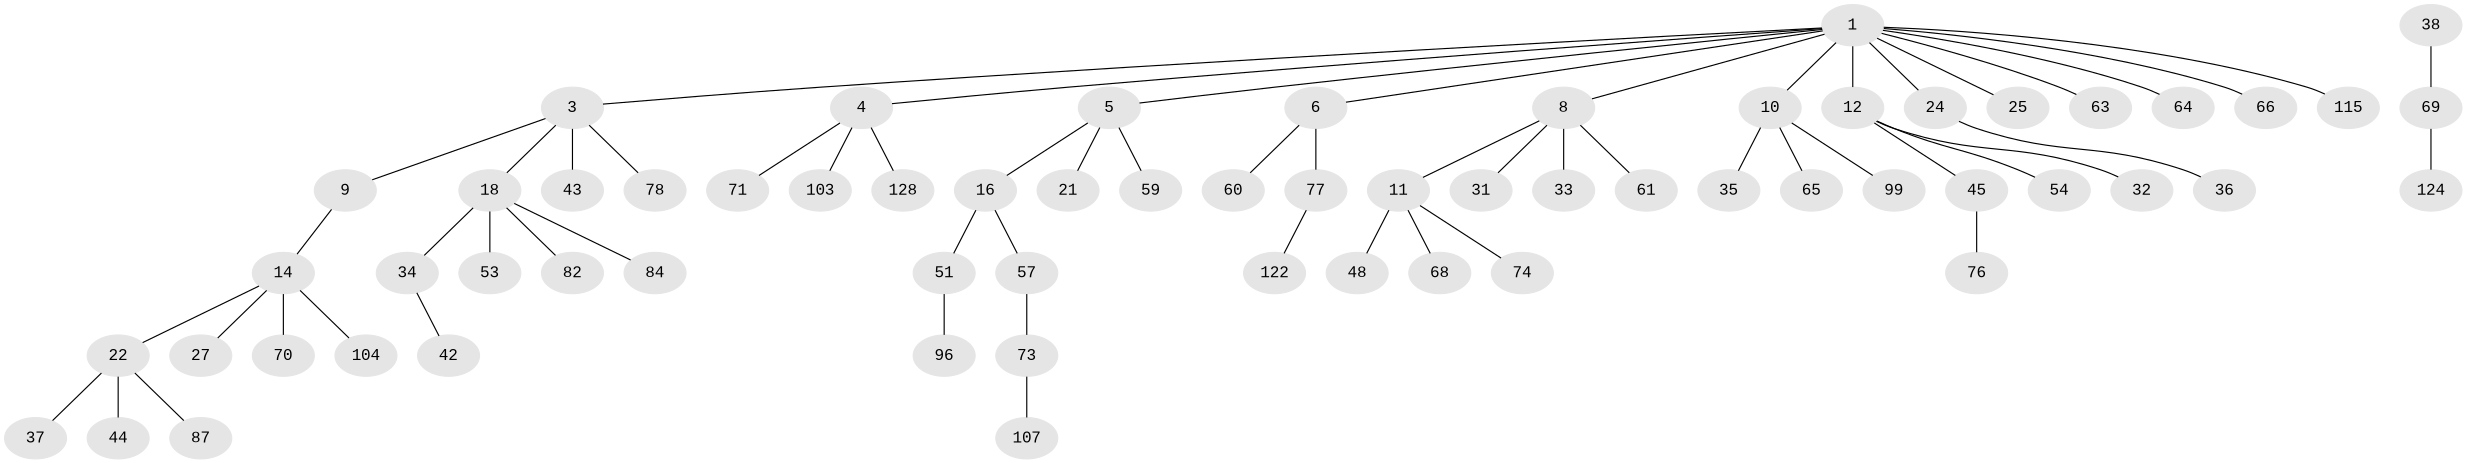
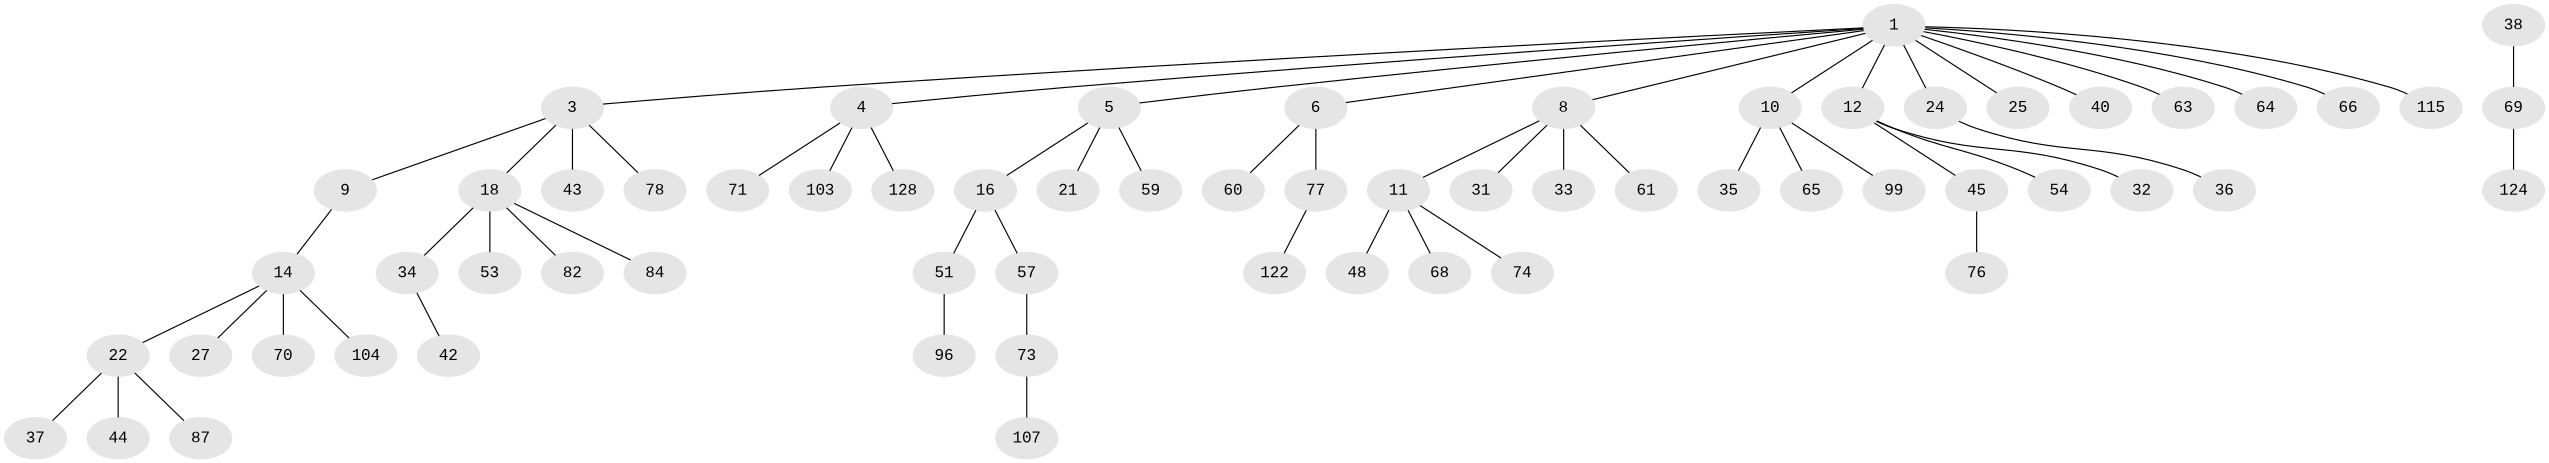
  graph {
    fontname="Liberation Mono"
    node [color=gray90 fontname="Liberation Mono" style=filled]
    edge [fontname="Liberation Mono"]
    1 [super="+2"]
    3 [super="+7+19+50"]
    4
    5 [super="+102+13+17+52"]
    6
    8 [super="+81+101+15"]
    10 [super="+47"]
    12
    24 [super="+72"]
    25
+   40
    63 [super="+119"]
    64 [super="+90"]
    66
    115
    9
    18 [super="+55+49+110+85+30+41"]
    43
    78
    71
    103
    128
    16 [super="+23"]
    21 [super="+28"]
    59
    60 [super="+94"]
    77
    11
    31
    33
    61
    35
    65 [super="+75"]
    99
    45
    54 [super="+58"]
    32
    36 [super="+116+79"]
    14
    34 [super="+80"]
    53
    82
    84
    51
    57 [super="+114+67"]
    38 [super="+83+105+56"]
    69 [super="+112"]
    122
    48 [super="+100"]
    68
    74
    22 [super="+26+29+109"]
    27 [super="+46"]
    70 [super="+123"]
    104 [super="+113"]
    76 [super="+106+97"]
    37
    44
    87
    96
    73
    42 [super="+121"]
    124
    107
    1 -- 3
    1 -- 4
    1 -- 5
    1 -- 6
    1 -- 8
    1 -- 10
    1 -- 12
    1 -- 24
    1 -- 25
+   1 -- 40
    1 -- 63
    1 -- 64
    1 -- 66
    1 -- 115
    3 -- 9
    3 -- 18
    3 -- 43
    3 -- 78
    4 -- 71
    4 -- 103
    4 -- 128
    5 -- 16
    5 -- 21
    5 -- 59
    6 -- 60
    6 -- 77
    8 -- 11
    8 -- 31
    8 -- 33
    8 -- 61
    10 -- 35
    10 -- 65
    10 -- 99
    12 -- 45
    12 -- 54
    12 -- 32
    24 -- 36
    9 -- 14
    18 -- 34
    18 -- 53
    18 -- 82
    18 -- 84
    16 -- 51
    16 -- 57
    77 -- 122
    11 -- 48
    11 -- 68
    11 -- 74
    45 -- 76
    14 -- 22
    14 -- 27
    14 -- 70
    14 -- 104
    34 -- 42
    51 -- 96
    57 -- 73
    38 -- 69
    69 -- 124
    22 -- 37
    22 -- 44
    22 -- 87
    73 -- 107
  }
